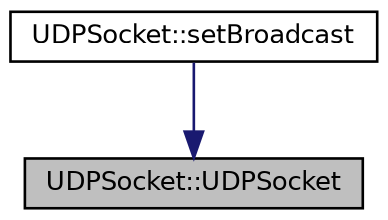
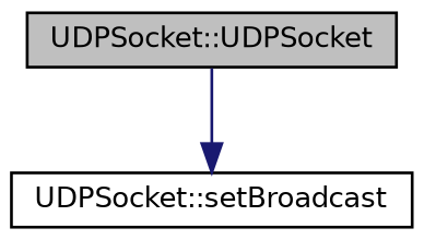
  digraph {
    rankdir=TB
    node [color=black fontname=Helvetica fontsize=10 shape=record style=filled]
    n1 [fillcolor=grey75 fontcolor=black height=0.2 label="UDPSocket::UDPSocket" width=0.4]
    n2 [fillcolor=white height=0.2 label="UDPSocket::setBroadcast" width=0.4]
-   n2 -> n1 [color=midnightblue fontname=Helvetica fontsize=10 labelfontname=Helvetica labelfontsize=10 style=solid]
+   n1 -> n2 [color=midnightblue fontname=Helvetica fontsize=10 labelfontname=Helvetica labelfontsize=10 style=solid]
  }
